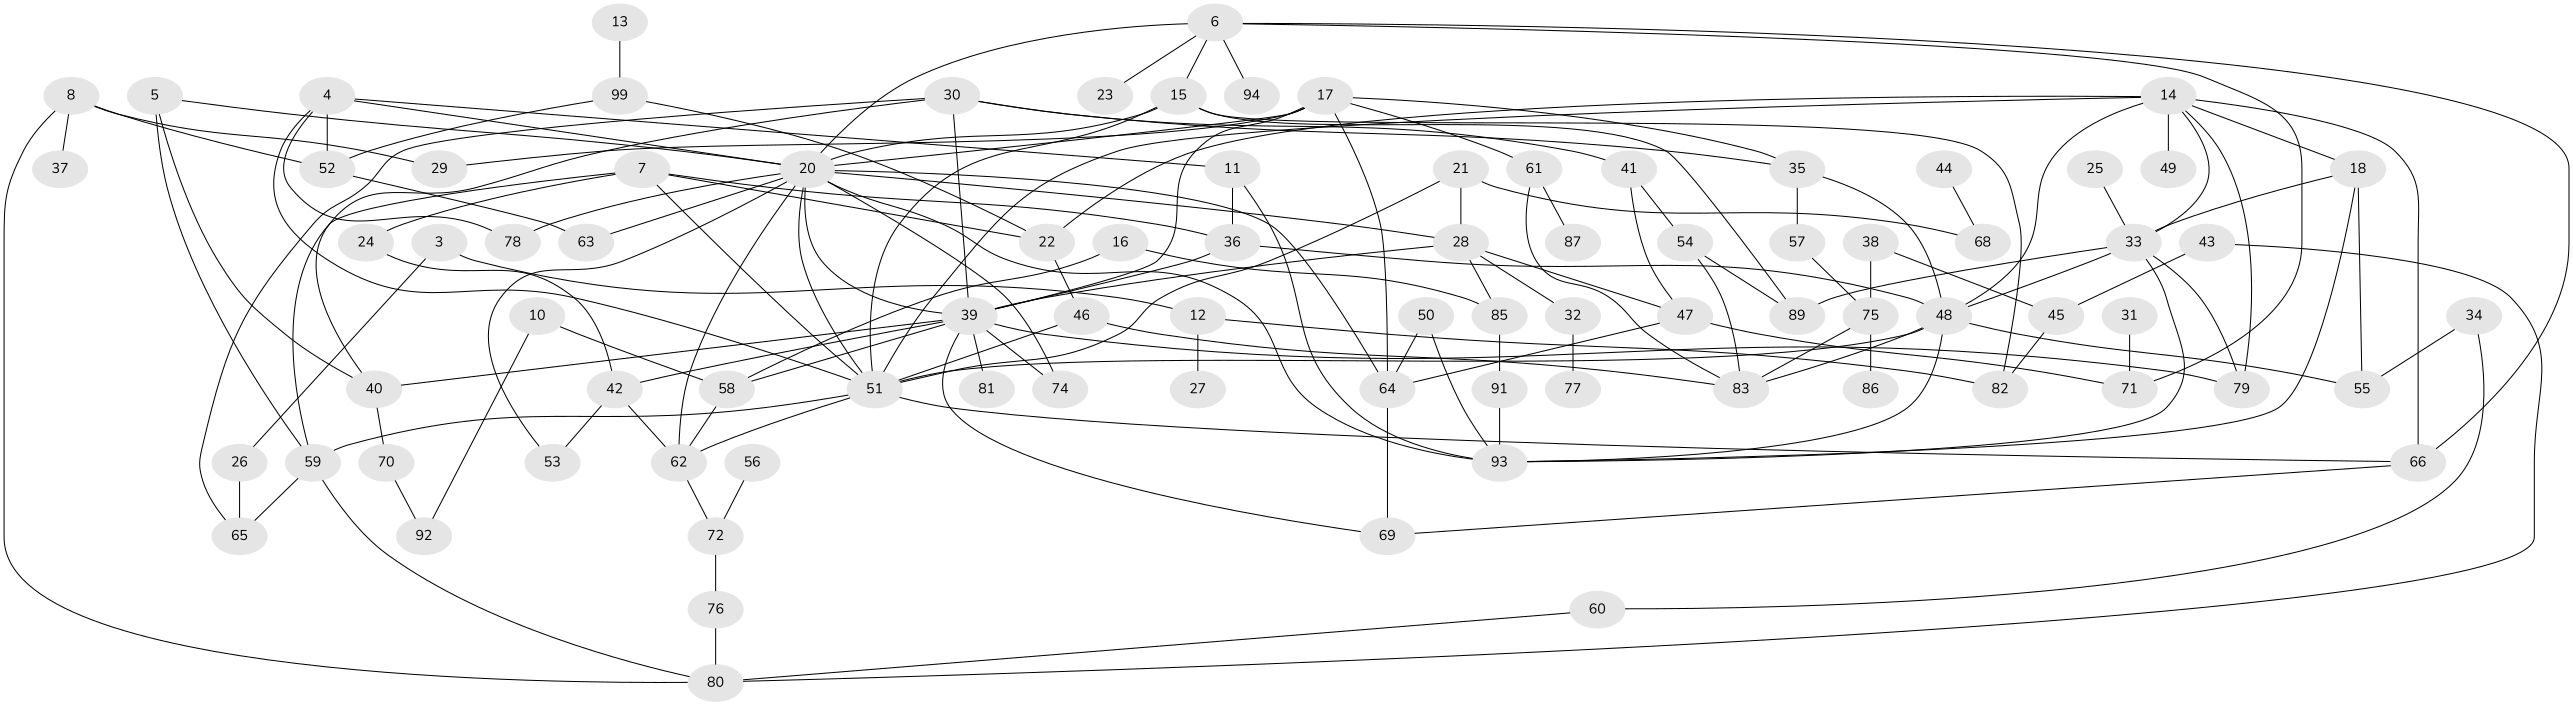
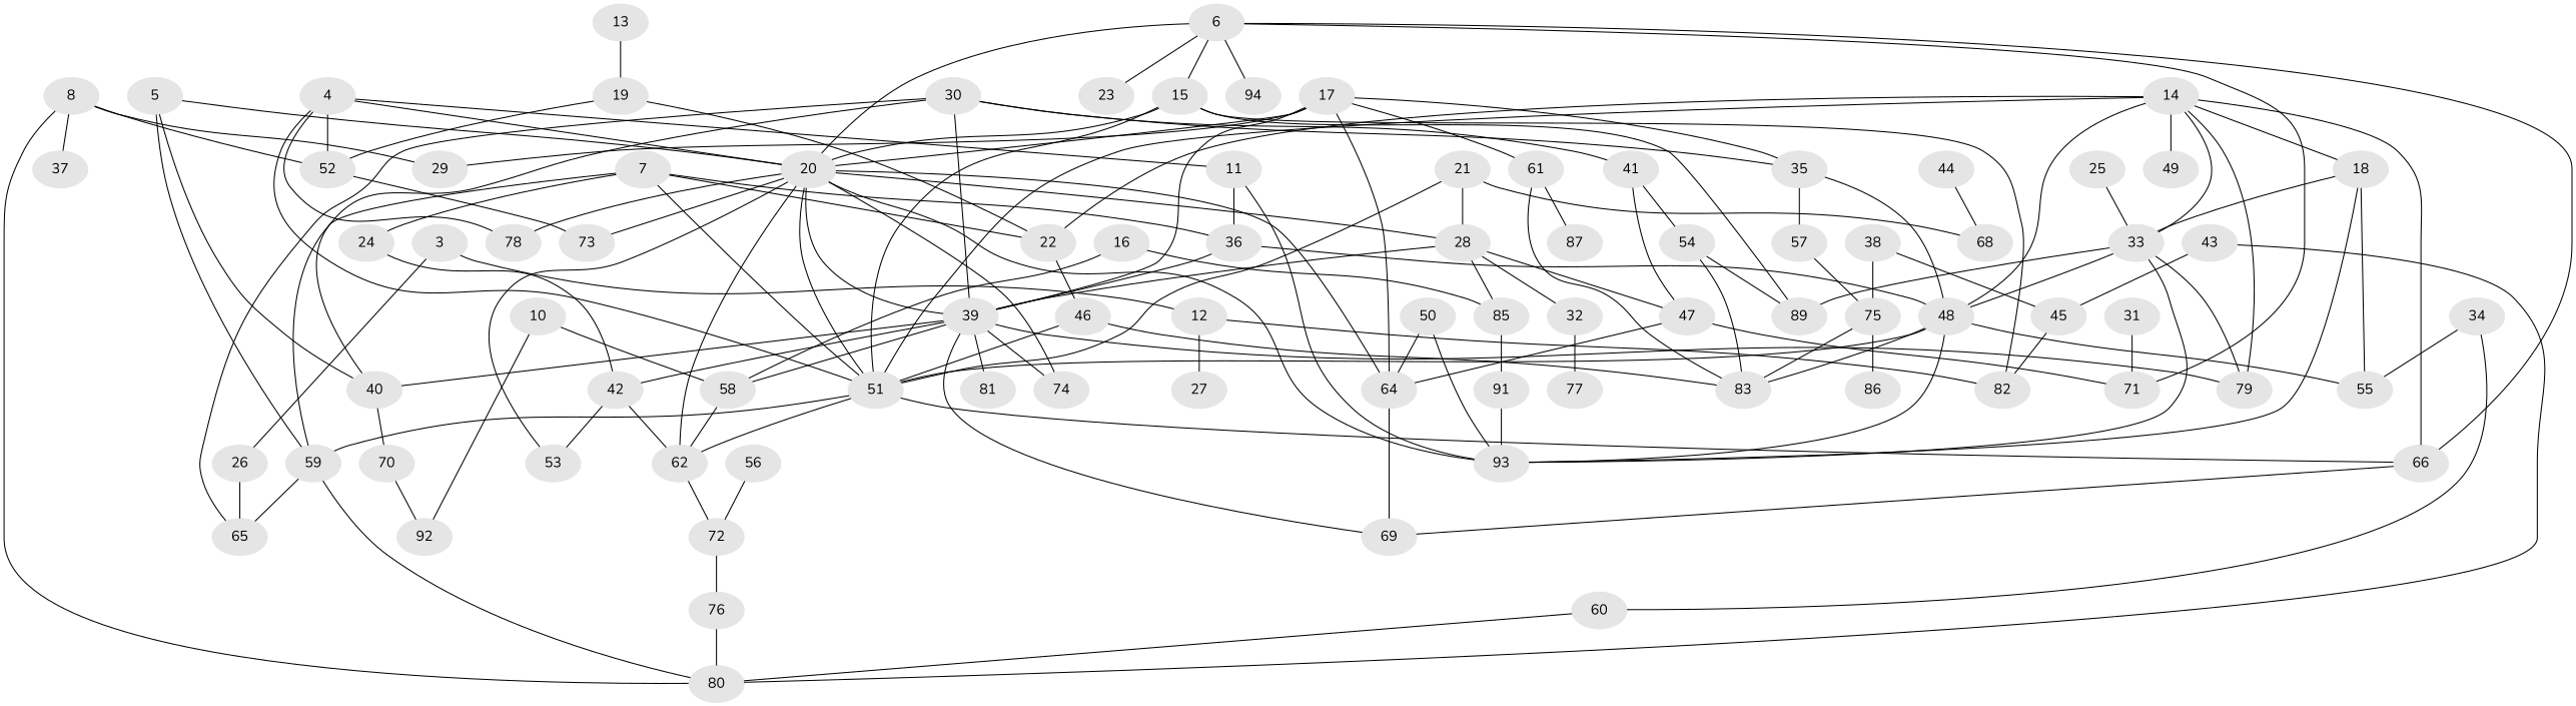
  graph {
    fontname=Nunito
    node [color=gray90 fontname=Nunito style=filled]
    edge [fontname=Nunito weight=1.0]
    3
    12
    26
    27
    82
    65
    4
    11
    20
    51
    52
    78
    36
    93
    39
    64
    28
    53
    62
-   73 [label=63]
+   73
    74
    22
    46
    59
    66
    5
    40
    70
    80
    6
    15
    23
    71
    94
    89
    69
    7
    24
    42
    48
    8
    29
    37
    10
    58
    92
    13
-   19 [label=99]
+   19
    14
    18
    33
    49
    79
    55
    83
    16
    85
    91
    17
    35
    61
    57
    81
    87
    32
    47
    72
    21
    68
    25
    77
    30
    41
    54
    31
    34
    60
    75
    38
    45
    86
    43
    44
    50
    56
    76
    3 -- 12
    3 -- 26
    12 -- 27
    12 -- 82
    26 -- 65
    4 -- 11
    4 -- 20
    4 -- 51
    4 -- 52
    4 -- 78
    11 -- 36
    11 -- 93
    20 -- 51 [weight=2.0]
    20 -- 78
    20 -- 93
    20 -- 39
    20 -- 64
    20 -- 28
    20 -- 53
    20 -- 62
    20 -- 73
    20 -- 74
    51 -- 62
    51 -- 59
    51 -- 66
    52 -- 73
    36 -- 39
    36 -- 48
    39 -- 74
    39 -- 40
    39 -- 69
    39 -- 42
    39 -- 58 [weight=2.0]
    39 -- 79
    39 -- 81
    64 -- 69
    28 -- 39
    28 -- 85
    28 -- 32
    28 -- 47
    62 -- 72
    22 -- 46
    46 -- 51
    46 -- 83
    59 -- 65
    59 -- 80
    66 -- 69
    5 -- 20
    5 -- 59
    5 -- 40
    40 -- 70
    70 -- 92
    6 -- 20
    6 -- 66 [weight=2.0]
    6 -- 15 [weight=2.0]
    6 -- 23
    6 -- 71
    6 -- 94
    15 -- 82
    15 -- 20 [weight=2.0]
    15 -- 51
    15 -- 89
    7 -- 51
    7 -- 36
    7 -- 22
    7 -- 59
    7 -- 24
    24 -- 42
    42 -- 53
    42 -- 62
    48 -- 51
    48 -- 93
    48 -- 55
    48 -- 83
    8 -- 52
    8 -- 80
    8 -- 29
    8 -- 37
    10 -- 58
    10 -- 92
    58 -- 62
    13 -- 19
    19 -- 52
    19 -- 22
    14 -- 51 [weight=2.0]
    14 -- 22
    14 -- 66
    14 -- 48
    14 -- 18
    14 -- 33
    14 -- 49
    14 -- 79
    18 -- 93
    18 -- 33
    18 -- 55
    33 -- 93
    33 -- 89
    33 -- 48
    33 -- 79
    16 -- 58
    16 -- 85
    85 -- 91
    91 -- 93
    17 -- 20 [weight=2.0]
    17 -- 39
    17 -- 64
    17 -- 29
    17 -- 35
    17 -- 61
    35 -- 48
    35 -- 57
    61 -- 83
    61 -- 87
    57 -- 75
    32 -- 77
    47 -- 64
    47 -- 71
    72 -- 76
    21 -- 51 [weight=2.0]
    21 -- 28
    21 -- 68
    25 -- 33
    30 -- 65
    30 -- 39
    30 -- 40
    30 -- 35
    30 -- 41
    41 -- 47
    41 -- 54
    54 -- 89
    54 -- 83
    31 -- 71
    34 -- 55
    34 -- 60
    60 -- 80
    75 -- 83
    75 -- 86
    38 -- 75
    38 -- 45
    45 -- 82
    43 -- 80
    43 -- 45
    44 -- 68
    50 -- 93
    50 -- 64
    56 -- 72
    76 -- 80
  }
